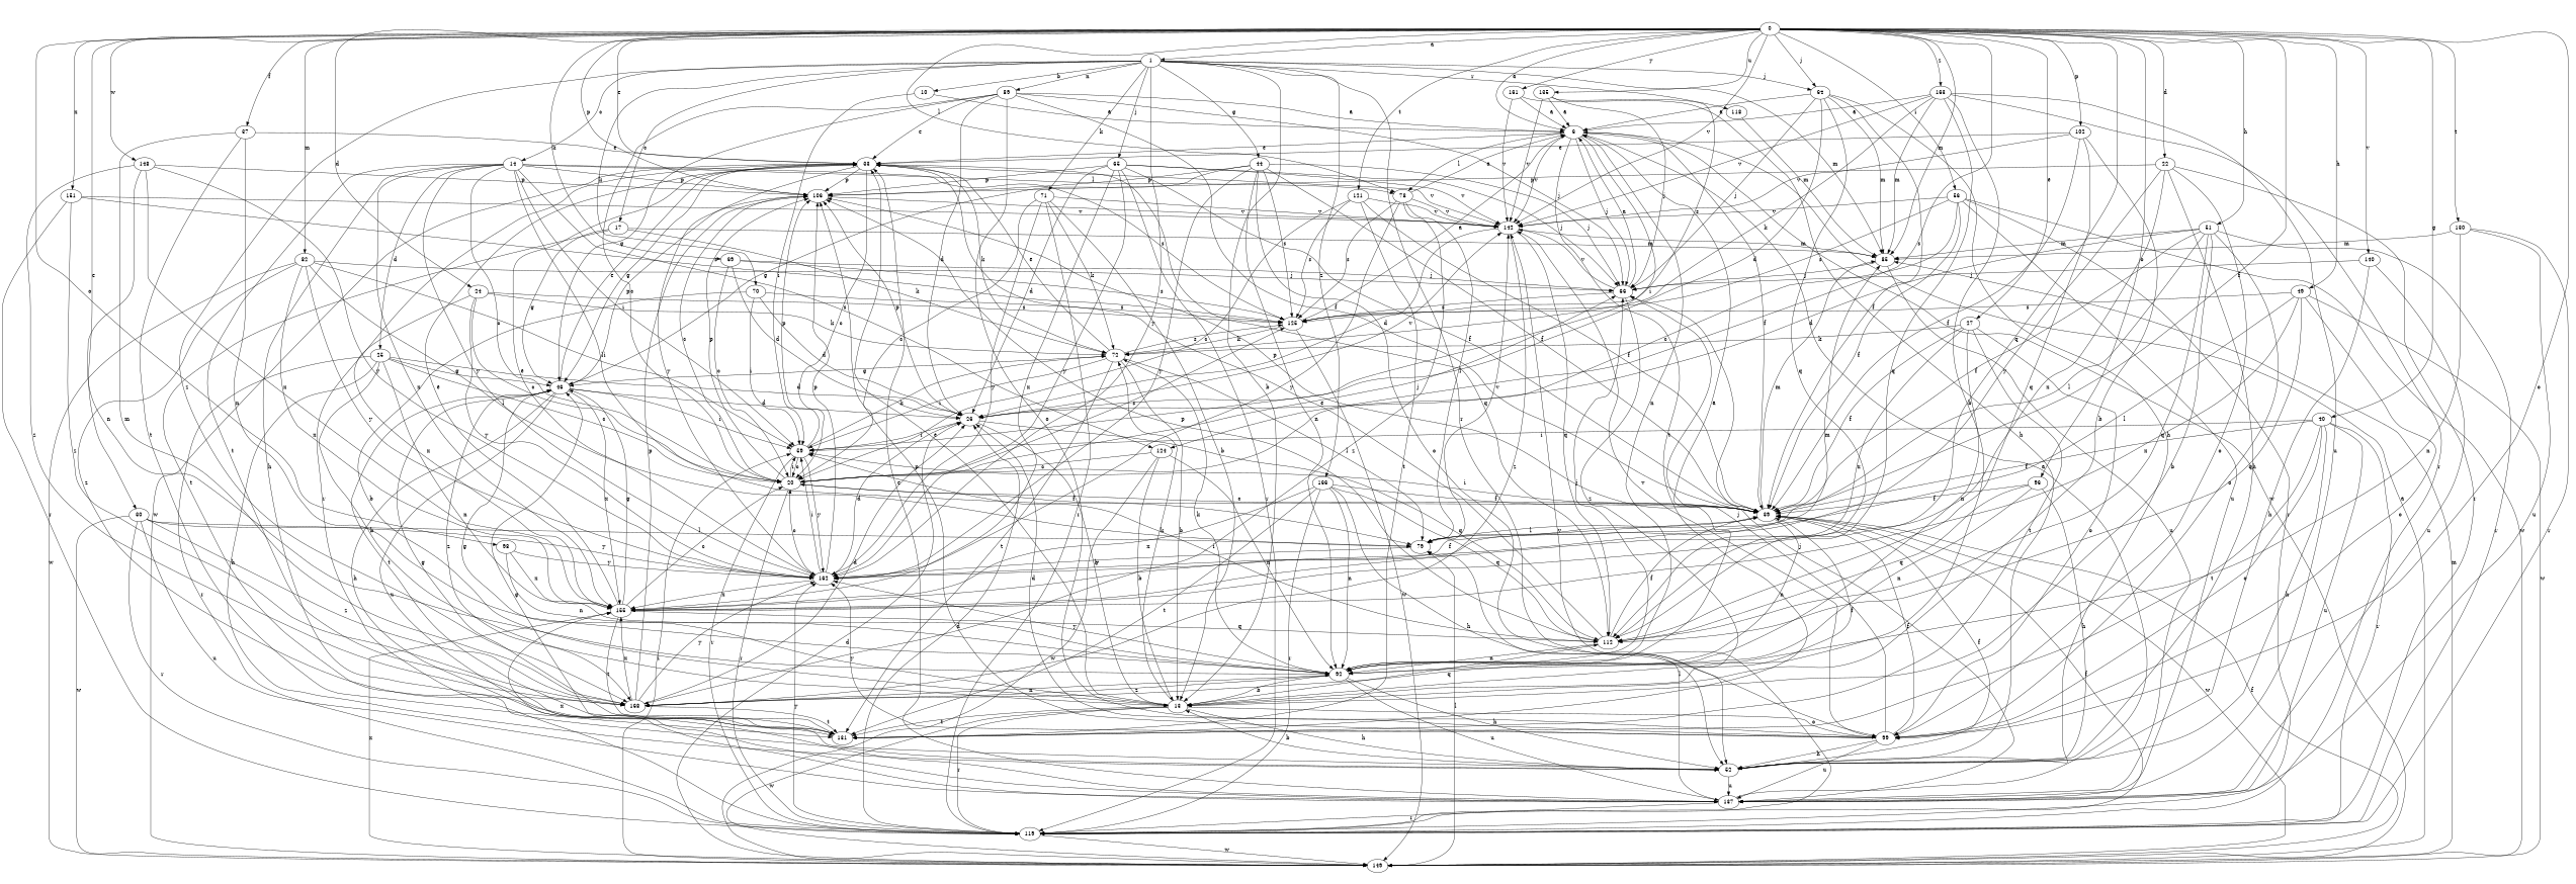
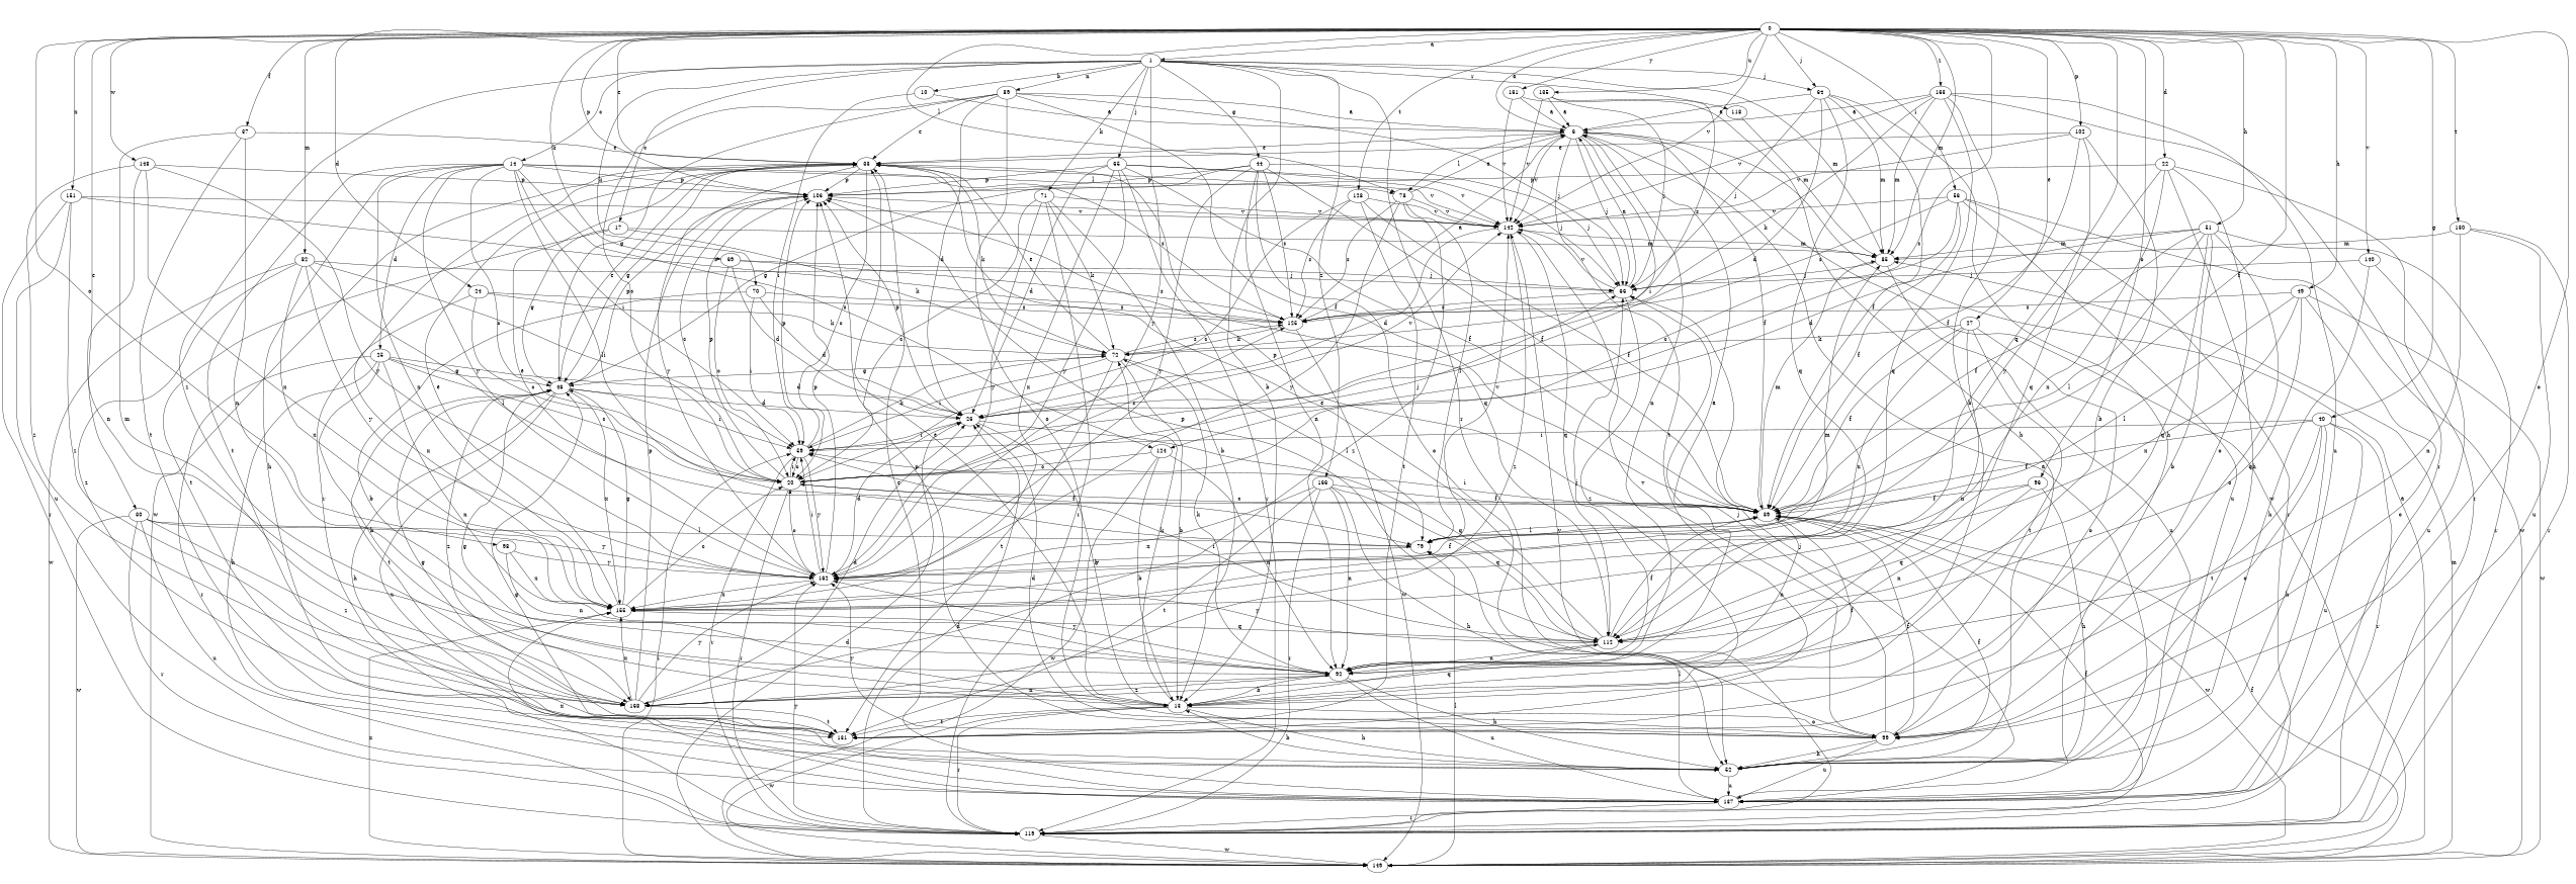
  strict digraph {
    0
    1
    6
    22
    24
    27
    30
    33
    37
    39
    40
    49
    51
    56
    64
    69
    78
    82
    85
    96
    98
    99
    102
    106
    112
    124
-   128 [label=121]
+   128
    130
    135
    140
    142
    148
    151
    161
    163
    10
    13
    14
    17
    44
    65
    70
    71
    89
    118
    162
    166
    168
    52
    59
    66
    92
    131
    149
    119
    155
    72
    20
    125
    79
    137
    46
    26
    25
    0 -> 1 [label=a]
    0 -> 6 [label=a]
    0 -> 22 [label=d]
    0 -> 24 [label=d]
    0 -> 27 [label=e]
    0 -> 30 [label=e]
    0 -> 33 [label=e]
    0 -> 37 [label=f]
    0 -> 39 [label=f]
    0 -> 40 [label=g]
    0 -> 49 [label=h]
    0 -> 51 [label=h]
    0 -> 56 [label=i]
    0 -> 64 [label=j]
    0 -> 69 [label=k]
    0 -> 78 [label=l]
    0 -> 82 [label=m]
    0 -> 85 [label=m]
    0 -> 96 [label=o]
    0 -> 98 [label=o]
    0 -> 99 [label=o]
    0 -> 102 [label=p]
    0 -> 106 [label=p]
    0 -> 112 [label=q]
    0 -> 124 [label=s]
    0 -> 128 [label=t]
    0 -> 130 [label=t]
    0 -> 135 [label=u]
    0 -> 140 [label=v]
    0 -> 142 [label=v]
    0 -> 148 [label=w]
    0 -> 151 [label=x]
    0 -> 161 [label=y]
    0 -> 163 [label=z]
    1 -> 64 [label=j]
    1 -> 85 [label=m]
    1 -> 10 [label=b]
    1 -> 13 [label=b]
    1 -> 14 [label=c]
    1 -> 17 [label=c]
    1 -> 44 [label=g]
    1 -> 65 [label=j]
    1 -> 70 [label=k]
    1 -> 71 [label=k]
    1 -> 89 [label=n]
    1 -> 118 [label=r]
    1 -> 162 [label=y]
    1 -> 166 [label=z]
    1 -> 168 [label=z]
    1 -> 52 [label=r]
    6 -> 33 [label=e]
    6 -> 39 [label=f]
    6 -> 78 [label=l]
    6 -> 142 [label=v]
    6 -> 59 [label=i]
    6 -> 66 [label=j]
    6 -> 92 [label=n]
    6 -> 131 [label=t]
    6 -> 149 [label=w]
    22 -> 99 [label=o]
    22 -> 106 [label=p]
    22 -> 162 [label=y]
    22 -> 52 [label=h]
    22 -> 119 [label=r]
    22 -> 155 [label=x]
    24 -> 155 [label=x]
    24 -> 72 [label=k]
    24 -> 20 [label=c]
    24 -> 125 [label=s]
    27 -> 39 [label=f]
    27 -> 99 [label=o]
    27 -> 92 [label=n]
    27 -> 131 [label=t]
    27 -> 155 [label=x]
    27 -> 72 [label=k]
    30 -> 162 [label=y]
    30 -> 168 [label=z]
    30 -> 149 [label=w]
    30 -> 119 [label=r]
    30 -> 79 [label=l]
    30 -> 137 [label=u]
    33 -> 106 [label=p]
    33 -> 112 [label=q]
    33 -> 142 [label=v]
    33 -> 162 [label=y]
    33 -> 149 [label=w]
    33 -> 119 [label=r]
    33 -> 72 [label=k]
    33 -> 20 [label=c]
    33 -> 46 [label=g]
    37 -> 33 [label=e]
    37 -> 168 [label=m]
    37 -> 92 [label=n]
    37 -> 131 [label=t]
    39 -> 85 [label=m]
    39 -> 106 [label=p]
    39 -> 59 [label=i]
    39 -> 92 [label=n]
    39 -> 149 [label=w]
    39 -> 20 [label=c]
    39 -> 79 [label=l]
    40 -> 39 [label=f]
    40 -> 99 [label=o]
    40 -> 52 [label=h]
    40 -> 59 [label=i]
    40 -> 131 [label=t]
    40 -> 119 [label=r]
    40 -> 137 [label=u]
    49 -> 99 [label=o]
    49 -> 112 [label=q]
    49 -> 149 [label=w]
    49 -> 155 [label=x]
    49 -> 125 [label=s]
    49 -> 79 [label=l]
    51 -> 39 [label=f]
    51 -> 85 [label=m]
    51 -> 99 [label=o]
    51 -> 112 [label=q]
    51 -> 13 [label=b]
    51 -> 119 [label=r]
    51 -> 79 [label=l]
    51 -> 26 [label=d]
    56 -> 39 [label=f]
    56 -> 142 [label=v]
    56 -> 149 [label=w]
    56 -> 119 [label=r]
    56 -> 20 [label=c]
    56 -> 125 [label=s]
    56 -> 137 [label=u]
    64 -> 6 [label=a]
    64 -> 39 [label=f]
    64 -> 85 [label=m]
    64 -> 112 [label=q]
    64 -> 52 [label=h]
    64 -> 66 [label=j]
    64 -> 26 [label=d]
    69 -> 66 [label=j]
    69 -> 20 [label=c]
    69 -> 125 [label=s]
    69 -> 26 [label=d]
    78 -> 6 [label=a]
    78 -> 142 [label=v]
    78 -> 162 [label=y]
    78 -> 168 [label=z]
    78 -> 125 [label=s]
    78 -> 79 [label=l]
    82 -> 162 [label=y]
    82 -> 168 [label=z]
    82 -> 59 [label=i]
    82 -> 66 [label=j]
    82 -> 149 [label=w]
    82 -> 155 [label=x]
    82 -> 79 [label=l]
    85 -> 66 [label=j]
    85 -> 137 [label=u]
    96 -> 39 [label=f]
    96 -> 112 [label=q]
    96 -> 52 [label=h]
    96 -> 92 [label=n]
    98 -> 162 [label=y]
    98 -> 92 [label=n]
    98 -> 155 [label=x]
    99 -> 39 [label=f]
    99 -> 106 [label=p]
    99 -> 142 [label=v]
    99 -> 162 [label=y]
    99 -> 52 [label=h]
    99 -> 66 [label=j]
    99 -> 137 [label=u]
    99 -> 26 [label=d]
    102 -> 33 [label=e]
    102 -> 39 [label=f]
    102 -> 112 [label=q]
    102 -> 142 [label=v]
    102 -> 13 [label=b]
    106 -> 142 [label=v]
    106 -> 20 [label=c]
    112 -> 33 [label=e]
    112 -> 39 [label=f]
    112 -> 106 [label=p]
-   24 -> 162 [label=y]
+   112 -> 162 [label=y]
    112 -> 59 [label=i]
    112 -> 92 [label=n]
    124 -> 13 [label=b]
    124 -> 92 [label=n]
    124 -> 149 [label=w]
    124 -> 20 [label=c]
    128 -> 39 [label=f]
    128 -> 142 [label=v]
    128 -> 131 [label=t]
    128 -> 20 [label=c]
    128 -> 125 [label=s]
    130 -> 85 [label=m]
    130 -> 92 [label=n]
    130 -> 119 [label=r]
    130 -> 137 [label=u]
    135 -> 6 [label=a]
    135 -> 142 [label=v]
    135 -> 66 [label=j]
    135 -> 125 [label=s]
    140 -> 52 [label=h]
    140 -> 66 [label=j]
    140 -> 137 [label=u]
    142 -> 85 [label=m]
    142 -> 112 [label=q]
    142 -> 168 [label=z]
    142 -> 26 [label=d]
    148 -> 106 [label=p]
    148 -> 162 [label=y]
    148 -> 168 [label=z]
    148 -> 92 [label=n]
    148 -> 155 [label=x]
    151 -> 142 [label=v]
    151 -> 168 [label=z]
    151 -> 119 [label=r]
    151 -> 125 [label=s]
+   151 -> 137 [label=u]
    161 -> 6 [label=a]
    161 -> 142 [label=v]
    161 -> 52 [label=h]
    163 -> 6 [label=a]
    163 -> 85 [label=m]
    163 -> 112 [label=q]
    163 -> 142 [label=v]
    163 -> 13 [label=b]
    163 -> 119 [label=r]
    163 -> 72 [label=k]
    163 -> 137 [label=u]
    10 -> 6 [label=a]
    10 -> 59 [label=i]
    13 -> 33 [label=e]
    13 -> 39 [label=f]
    13 -> 99 [label=o]
    13 -> 112 [label=q]
    13 -> 52 [label=h]
    13 -> 131 [label=t]
    13 -> 149 [label=w]
    13 -> 119 [label=r]
    13 -> 72 [label=k]
    13 -> 46 [label=g]
    14 -> 78 [label=l]
    14 -> 106 [label=p]
    14 -> 124 [label=s]
    14 -> 162 [label=y]
    14 -> 52 [label=h]
    14 -> 59 [label=i]
    14 -> 131 [label=t]
    14 -> 155 [label=x]
    14 -> 20 [label=c]
    14 -> 125 [label=s]
    14 -> 79 [label=l]
    14 -> 25 [label=d]
    17 -> 85 [label=m]
    17 -> 131 [label=t]
    17 -> 72 [label=k]
    17 -> 46 [label=g]
    44 -> 39 [label=f]
    44 -> 99 [label=o]
    44 -> 106 [label=p]
    44 -> 162 [label=y]
    44 -> 66 [label=j]
    44 -> 92 [label=n]
    44 -> 125 [label=s]
    44 -> 46 [label=g]
    65 -> 39 [label=f]
    65 -> 106 [label=p]
    65 -> 142 [label=v]
    65 -> 162 [label=y]
    65 -> 66 [label=j]
    65 -> 119 [label=r]
    65 -> 155 [label=x]
    65 -> 26 [label=d]
    70 -> 13 [label=b]
    70 -> 59 [label=i]
    70 -> 125 [label=s]
    70 -> 26 [label=d]
    71 -> 142 [label=v]
    71 -> 13 [label=b]
    71 -> 162 [label=y]
    71 -> 119 [label=r]
    71 -> 72 [label=k]
    71 -> 20 [label=c]
    89 -> 6 [label=a]
    89 -> 33 [label=e]
    89 -> 39 [label=f]
    89 -> 99 [label=o]
    89 -> 66 [label=j]
    89 -> 20 [label=c]
    89 -> 46 [label=g]
    89 -> 26 [label=d]
    118 -> 85 [label=m]
    162 -> 33 [label=e]
    162 -> 39 [label=f]
    162 -> 106 [label=p]
    162 -> 59 [label=i]
    162 -> 155 [label=x]
    162 -> 20 [label=c]
    162 -> 26 [label=d]
    166 -> 39 [label=f]
    166 -> 112 [label=q]
    166 -> 52 [label=h]
    166 -> 92 [label=n]
    166 -> 131 [label=t]
    166 -> 119 [label=r]
    166 -> 155 [label=x]
    168 -> 106 [label=p]
    168 -> 162 [label=y]
    168 -> 92 [label=n]
    168 -> 131 [label=t]
    168 -> 155 [label=x]
    168 -> 26 [label=d]
    52 -> 39 [label=f]
    52 -> 13 [label=b]
    52 -> 137 [label=u]
    59 -> 106 [label=p]
    59 -> 162 [label=y]
    59 -> 119 [label=r]
    59 -> 72 [label=k]
    59 -> 20 [label=c]
    66 -> 6 [label=a]
    66 -> 142 [label=v]
    66 -> 168 [label=z]
    66 -> 125 [label=s]
    92 -> 6 [label=a]
    92 -> 13 [label=b]
    92 -> 162 [label=y]
    92 -> 168 [label=z]
    92 -> 52 [label=h]
    92 -> 66 [label=j]
    92 -> 72 [label=k]
    92 -> 137 [label=u]
    131 -> 46 [label=g]
    149 -> 6 [label=a]
    149 -> 39 [label=f]
    149 -> 85 [label=m]
    149 -> 59 [label=i]
    149 -> 155 [label=x]
    149 -> 79 [label=l]
    149 -> 26 [label=d]
    119 -> 39 [label=f]
    119 -> 142 [label=v]
    119 -> 162 [label=y]
    119 -> 149 [label=w]
    119 -> 26 [label=d]
    155 -> 33 [label=e]
    155 -> 85 [label=m]
    155 -> 112 [label=q]
-   155 -> 131 [label=t]
    155 -> 20 [label=c]
    155 -> 46 [label=g]
    72 -> 33 [label=e]
    72 -> 13 [label=b]
    72 -> 59 [label=i]
    72 -> 131 [label=t]
    72 -> 125 [label=s]
    72 -> 79 [label=l]
    72 -> 46 [label=g]
    20 -> 39 [label=f]
    20 -> 106 [label=p]
    20 -> 59 [label=i]
    20 -> 66 [label=j]
    20 -> 119 [label=r]
    20 -> 125 [label=s]
    125 -> 6 [label=a]
    125 -> 149 [label=w]
    125 -> 72 [label=k]
    79 -> 142 [label=v]
    79 -> 162 [label=y]
    137 -> 6 [label=a]
    137 -> 33 [label=e]
    137 -> 66 [label=j]
    137 -> 119 [label=r]
    137 -> 155 [label=x]
    137 -> 79 [label=l]
    137 -> 46 [label=g]
    46 -> 33 [label=e]
    46 -> 106 [label=p]
    46 -> 168 [label=z]
    46 -> 52 [label=h]
    46 -> 59 [label=i]
    46 -> 131 [label=t]
    46 -> 155 [label=x]
    46 -> 137 [label=u]
    46 -> 26 [label=d]
    26 -> 106 [label=p]
    26 -> 112 [label=q]
    26 -> 142 [label=v]
    26 -> 13 [label=b]
    26 -> 59 [label=i]
    25 -> 13 [label=b]
    25 -> 52 [label=h]
    25 -> 92 [label=n]
    25 -> 119 [label=r]
    25 -> 20 [label=c]
    25 -> 46 [label=g]
    25 -> 26 [label=d]
  }
